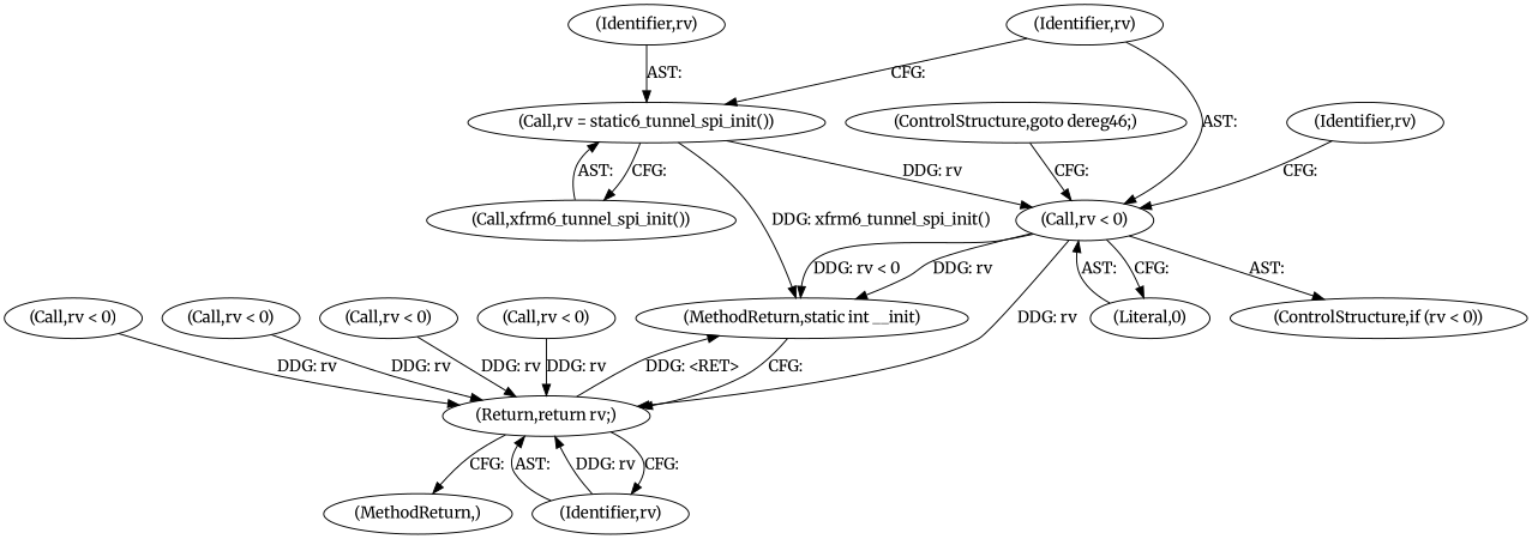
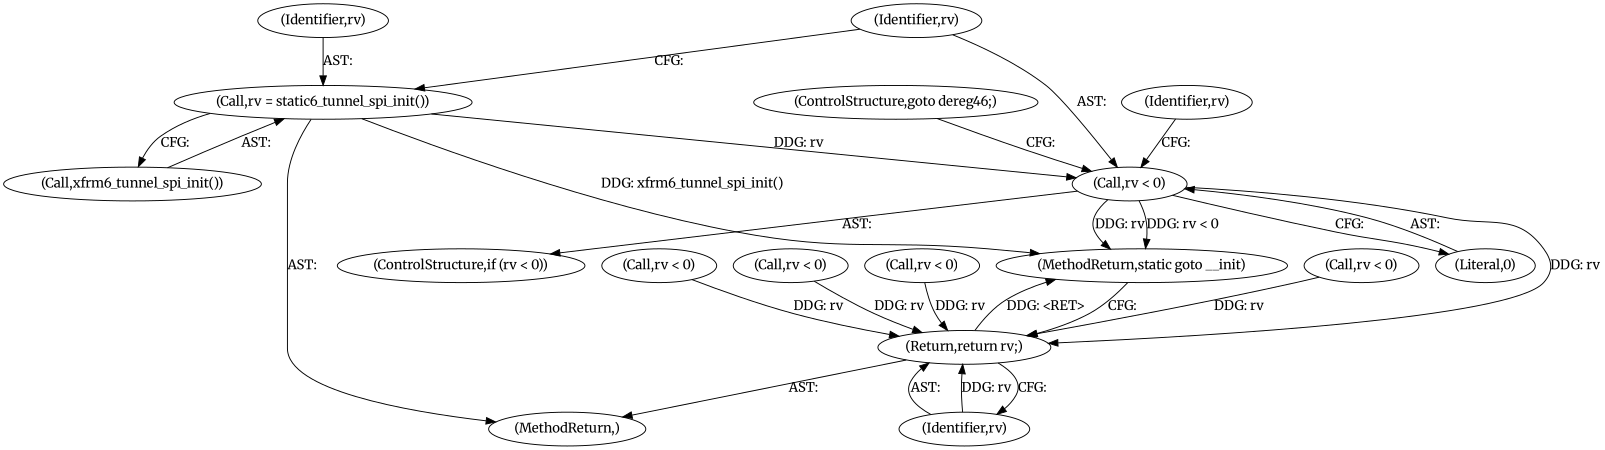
  digraph {
    fontname=Merriweather
    node [fontname=Merriweather]
    edge [fontname=Merriweather]
    n1 [label="(Call,rv = static6_tunnel_spi_init())"]
    n2 [label="(Call,rv < 0)"]
    n3 [label="(MethodReturn,)"]
-   n4 [label="(MethodReturn,static int __init)"]
+   n4 [label="(MethodReturn,static goto __init)"]
    n5 [label="(Call,xfrm6_tunnel_spi_init())"]
    n6 [label="(Return,return rv;)"]
    n7 [label="(Literal,0)"]
    n8 [label="(ControlStructure,if (rv < 0))"]
    n9 [label="(Identifier,rv)"]
    n10 [label="(Identifier,rv)"]
    n11 [label="(Call,rv < 0)"]
    n12 [label="(Call,rv < 0)"]
    n13 [label="(Identifier,rv)"]
    n14 [label="(Call,rv < 0)"]
    n15 [label="(Call,rv < 0)"]
    n16 [label="(Identifier,rv)"]
    n17 [label="(ControlStructure,goto dereg46;)"]
    n1 -> n2 [label="DDG: rv"]
+   n1 -> n3 [label="AST: "]
    n1 -> n4 [label="DDG: xfrm6_tunnel_spi_init()"]
    n1 -> n5 [label="CFG: "]
    n2 -> n4 [label="DDG: rv"]
    n2 -> n4 [label="DDG: rv < 0"]
    n2 -> n6 [label="DDG: rv"]
    n2 -> n7 [label="CFG: "]
    n2 -> n8 [label="AST: "]
    n4 -> n6 [label="CFG: "]
    n5 -> n1 [label="AST: "]
-   n6 -> n3 [label="CFG: "]
+   n6 -> n3 [label="AST: "]
    n6 -> n4 [label="DDG: <RET>"]
    n6 -> n9 [label="CFG: "]
    n7 -> n2 [label="AST: "]
    n9 -> n6 [label="AST: "]
    n9 -> n6 [label="DDG: rv"]
    n10 -> n1 [label="CFG: "]
    n10 -> n2 [label="AST: "]
    n11 -> n6 [label="DDG: rv"]
    n12 -> n6 [label="DDG: rv"]
    n13 -> n1 [label="AST: "]
    n14 -> n6 [label="DDG: rv"]
    n15 -> n6 [label="DDG: rv"]
    n16 -> n2 [label="CFG: "]
    n17 -> n2 [label="CFG: "]
  }
